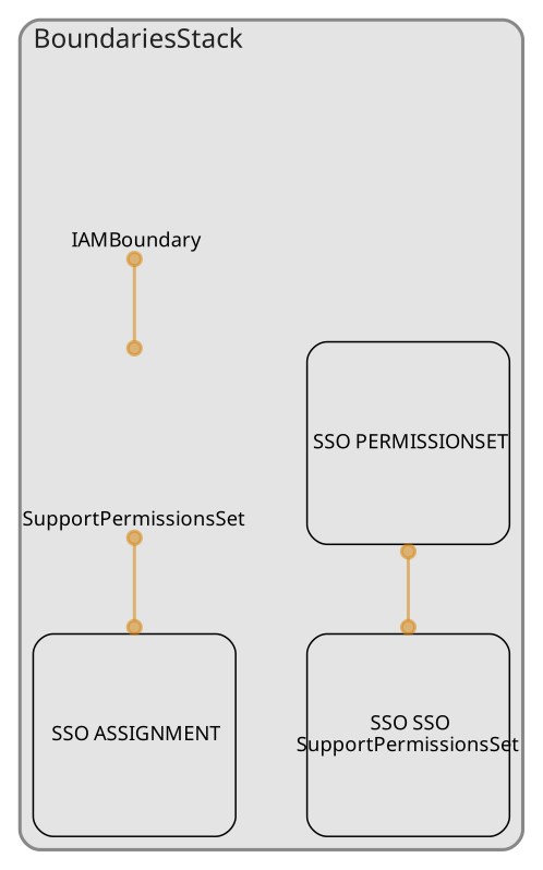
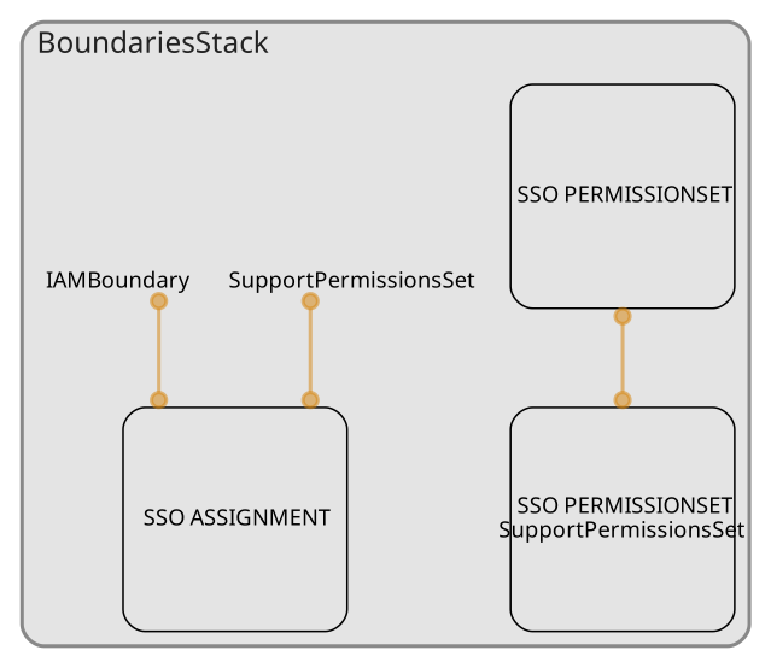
  digraph {
    compound=true
    fontcolor="#222222"
    fontname="Sans-Serif"
    fontsize=15
    nodesep=0.60
    rankdir=BT
    ranksep=0.75
    splines=ortho
    node [fixedsize=true fontname="Sans-Serif" fontsize=12 labelloc=c margin=8 shape=box style=rounded]
    edge [arrowhead=dot arrowtail=dot color="#D5871488" dir=both penwidth=2]
    n1 [height=1.7 label=" SSO PERMISSIONSET" width=1.7]
-   n2 [height=1.7 label=" SSO SSO\nSupportPermissionsSet" width=1.7]
+   n2 [height=1.7 label=" SSO PERMISSIONSET\nSupportPermissionsSet" width=1.7]
    n3 [height=1.466 label=" IAMBoundary" labelloc=b penwidth=0 shape="node" width=1.2]
    n4 [height=1.466 label=SupportPermissionsSet labelloc=b penwidth=0 shape="node" width=1.2]
    n5 [height=1.7 label=" SSO ASSIGNMENT" width=1.7]
    subgraph sub_1 {
      subgraph cluster_2 {
        fillcolor="#e4e4e4"
        fontsize=16
        label=BoundariesStack
        labeljust=l
        labelloc=b
        pencolor="#888888"
        penwidth=2
        style="filled,rounded"
        n1
        n2
        n3
        n4
        n5
      }
    }
    n2 -> n1
-   n4 -> n3
+   n5 -> n3
    n5 -> n4
  }
